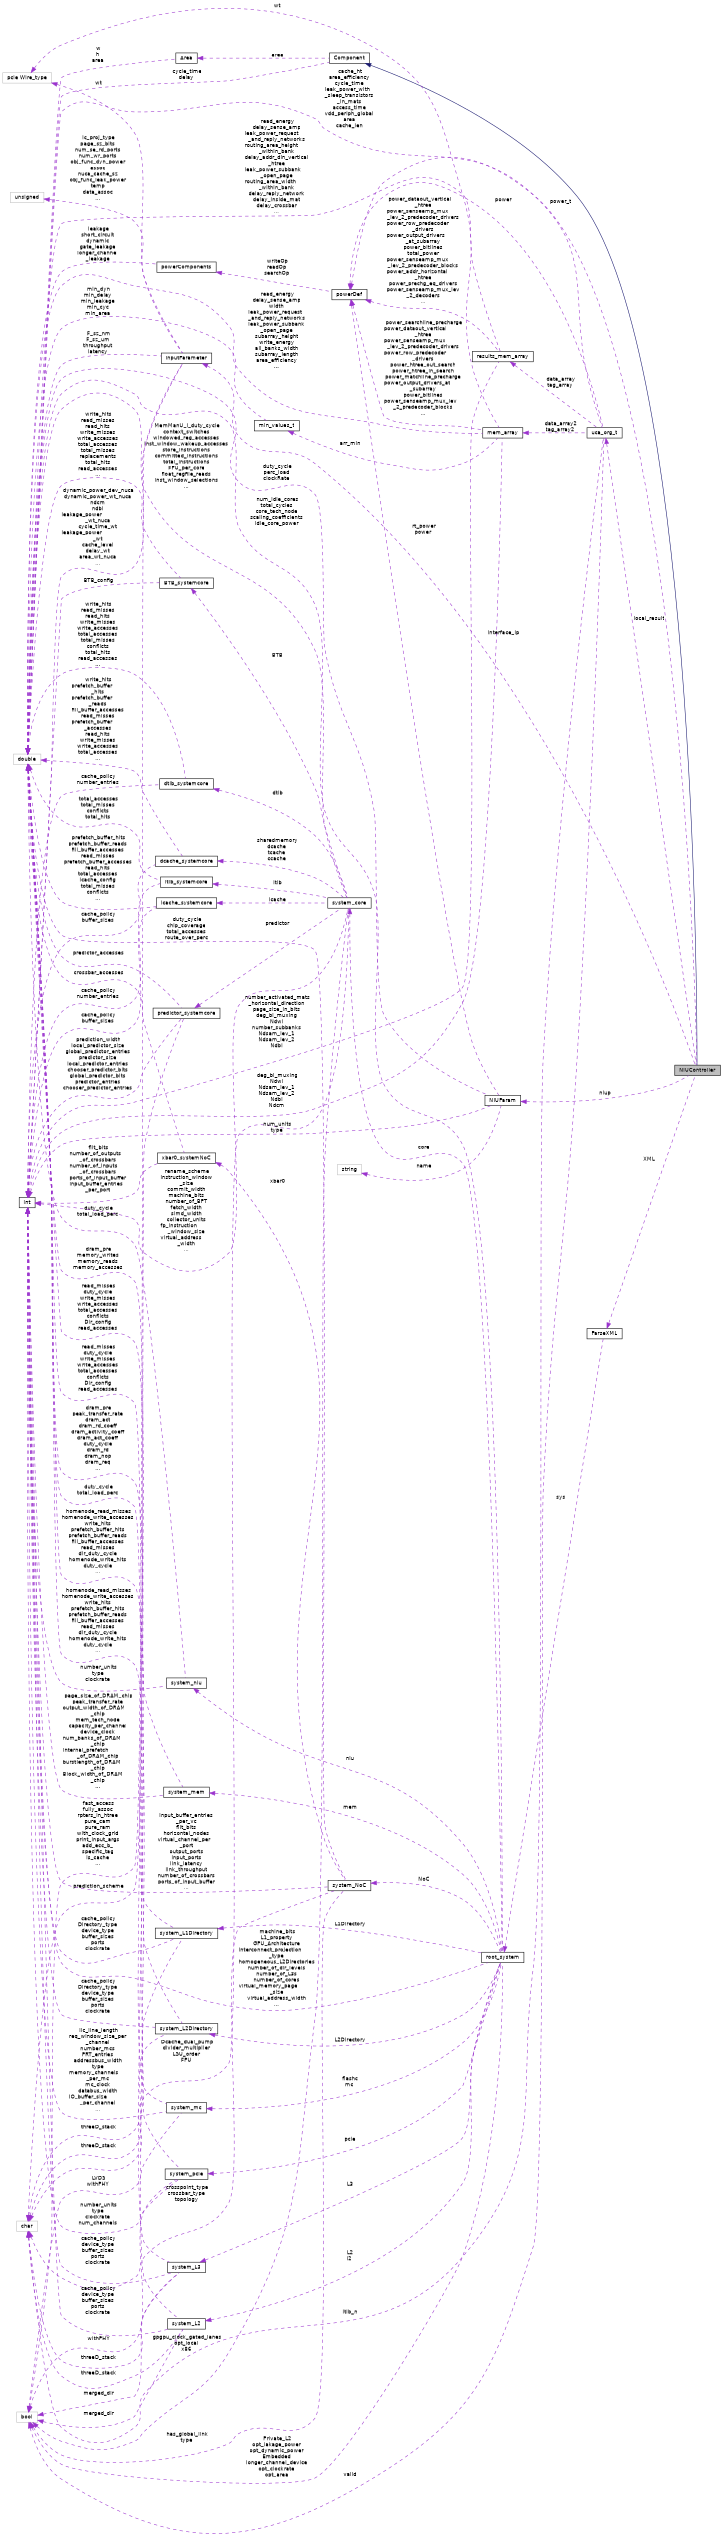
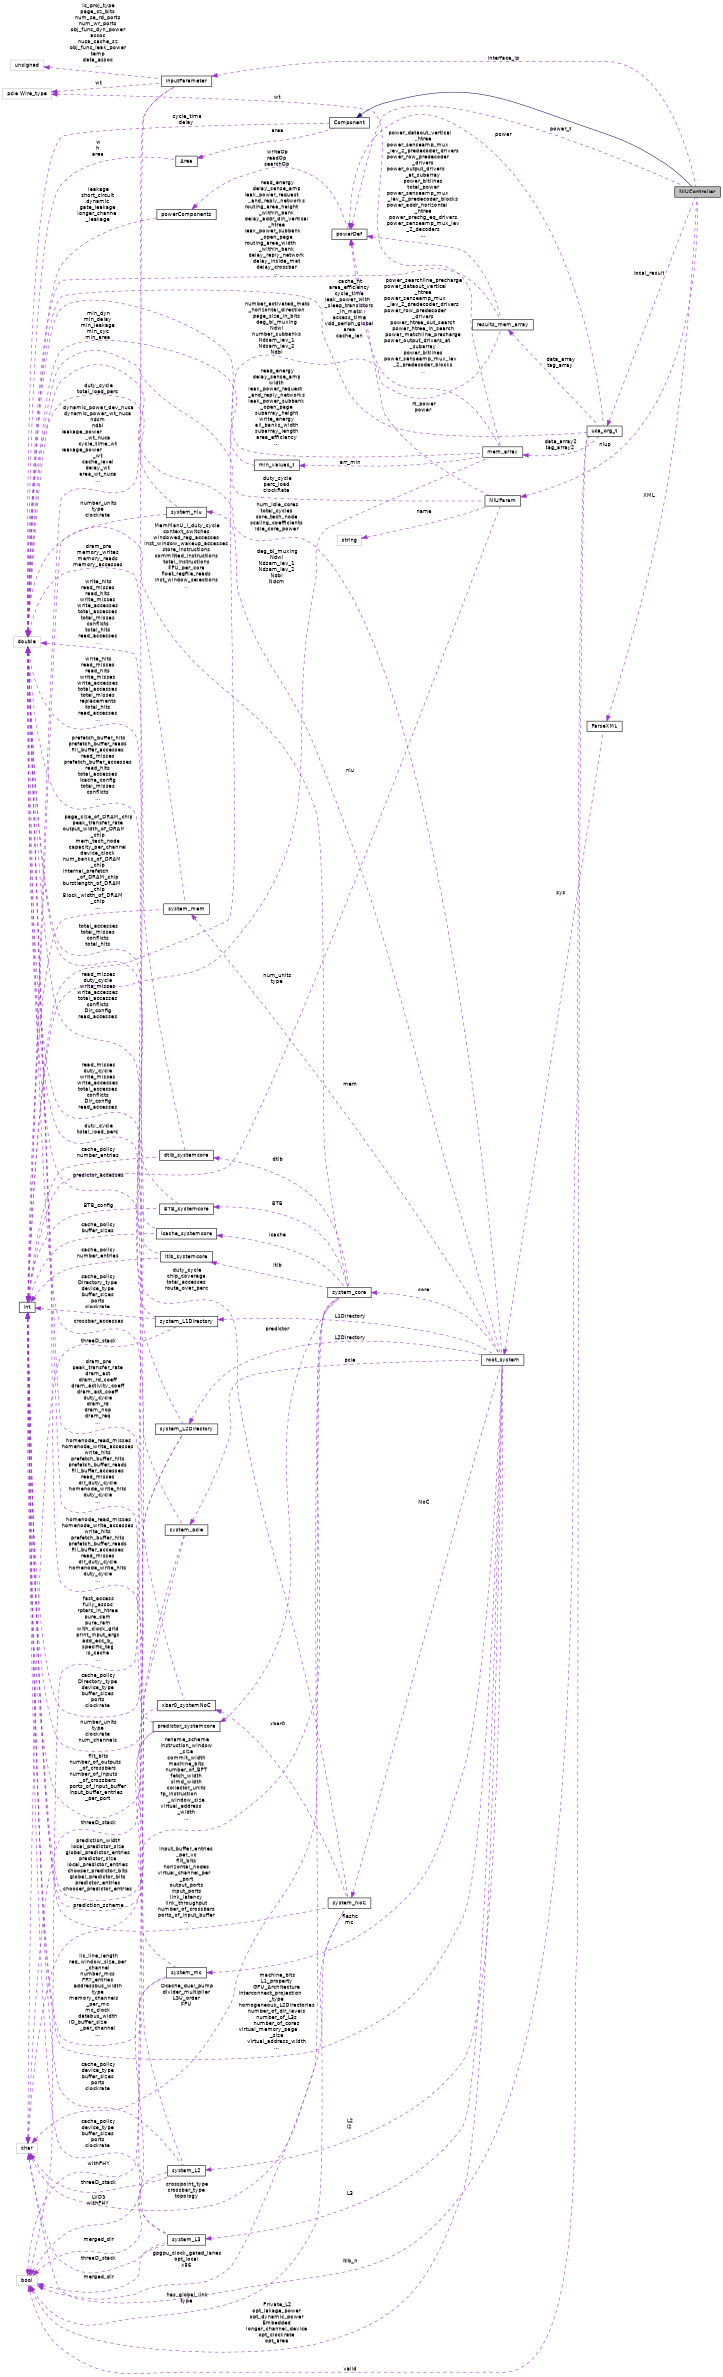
  digraph {
    fontname="DejaVu Sans"
    rankdir=LR
    node [color=black fontname="DejaVu Sans" fontsize=10 shape=record]
    edge [color=darkorchid3 dir=back fontname="DejaVu Sans" fontsize=10 labelfontname=FreeSans labelfontsize=10 style=dashed]
    n1 [fillcolor=grey75 fontcolor=black height=0.2 label=NIUController style=filled width=0.4]
    n2 [height=0.2 label=Component width=0.4]
    n3 [color=grey75 height=0.2 label=double width=0.4]
    n4 [height=0.2 label=powerComponents width=0.4]
    n5 [height=0.2 label=Area width=0.4]
    n6 [height=0.2 label=uca_org_t width=0.4]
    n7 [height=0.2 label=mem_array width=0.4]
    n8 [height=0.2 label=min_values_t width=0.4]
    n9 [height=0.2 label=results_mem_array width=0.4]
    n10 [height=0.2 label=NIUParam width=0.4]
    n11 [height=0.2 label=InputParameter width=0.4]
    n12 [height=0.2 label=root_system width=0.4]
    n13 [height=0.2 label=system_L2 width=0.4]
    n14 [height=0.2 label=system_L3 width=0.4]
    n15 [height=0.2 label=system_L2Directory width=0.4]
    n16 [height=0.2 label=system_mc width=0.4]
    n17 [height=0.2 label=system_mem width=0.4]
    n18 [height=0.2 label=system_L1Directory width=0.4]
    n19 [height=0.2 label=system_niu width=0.4]
    n20 [height=0.2 label=system_core width=0.4]
    n21 [height=0.2 label=predictor_systemcore width=0.4]
    n22 [height=0.2 label=BTB_systemcore width=0.4]
    n23 [height=0.2 label=itlb_systemcore width=0.4]
    n24 [height=0.2 label=icache_systemcore width=0.4]
-   n25 [height=0.2 label=dcache_systemcore width=0.4]
    n26 [height=0.2 label=dtlb_systemcore width=0.4]
    n27 [height=0.2 label=system_NoC width=0.4]
    n28 [height=0.2 label=xbar0_systemNoC width=0.4]
    n29 [height=0.2 label=system_pcie width=0.4]
    n30 [height=0.2 label=powerDef width=0.4]
    n31 [height=0.2 label=ParseXML width=0.4]
    n32 [color=grey75 height=0.2 label=char width=0.4]
    n33 [height=0.2 label=int width=0.4]
    n34 [color=grey75 height=0.2 label="pcie Wire_type" width=0.4]
    n35 [color=grey75 height=0.2 label=bool width=0.4]
    n36 [color=grey75 height=0.2 label=string width=0.4]
    n37 [color=grey75 height=0.2 label=unsigned width=0.4]
    n2 -> n1 [color=midnightblue style=solid]
    n3 -> n2 [label=" cycle_time\ndelay"]
    n3 -> n4 [label=" leakage\nshort_circuit\ndynamic\ngate_leakage\nlonger_channel\l_leakage"]
    n3 -> n5 [label=" w\nh\narea"]
    n3 -> n6 [label=" cache_ht\narea_efficiency\ncycle_time\nleak_power_with\l_sleep_transistors\l_in_mats\naccess_time\nvdd_periph_global\narea\ncache_len"]
    n3 -> n7 [label=" read_energy\ndelay_sense_amp\nwidth\nleak_power_request\l_and_reply_networks\nleak_power_subbank\l_open_page\nsubarray_height\nwrite_energy\nall_banks_width\nsubarray_length\narea_efficiency\n..."]
    n3 -> n8 [label=" min_dyn\nmin_delay\nmin_leakage\nmin_cyc\nmin_area"]
    n3 -> n9 [label=" read_energy\ndelay_sense_amp\nleak_power_request\l_and_reply_networks\nrouting_area_height\l_within_bank\ndelay_addr_din_vertical\l_htree\nleak_power_subbank\l_open_page\nrouting_area_width\l_within_bank\ndelay_reply_network\ndelay_inside_mat\ndelay_crossbar\n..."]
    n3 -> n10 [label=" duty_cycle\nperc_load\nclockRate"]
-   n3 -> n11 [label=" F_sz_nm\nF_sz_um\nthroughput\nlatency"]
    n3 -> n12 [label=" num_idle_cores\ntotal_cycles\ncore_tech_node\nscaling_coefficients\nidle_core_power"]
    n3 -> n13 [label=" homenode_read_misses\nhomenode_write_accesses\nwrite_hits\nprefetch_buffer_hits\nprefetch_buffer_reads\nfill_buffer_accesses\nread_misses\ndir_duty_cycle\nhomenode_write_hits\nduty_cycle\n..."]
    n3 -> n14 [label=" homenode_read_misses\nhomenode_write_accesses\nwrite_hits\nprefetch_buffer_hits\nprefetch_buffer_reads\nfill_buffer_accesses\nread_misses\ndir_duty_cycle\nhomenode_write_hits\nduty_cycle\n..."]
    n3 -> n15 [label=" read_misses\nduty_cycle\nwrite_misses\nwrite_accesses\ntotal_accesses\nconflicts\nDir_config\nread_accesses"]
    n3 -> n16 [label=" dram_pre\npeak_transfer_rate\ndram_act\ndram_rd_coeff\ndram_activity_coeff\ndram_act_coeff\nduty_cycle\ndram_rd\ndram_nop\ndram_req\n..."]
    n3 -> n17 [label=" dram_pre\nmemory_writes\nmemory_reads\nmemory_accesses"]
    n3 -> n18 [label=" read_misses\nduty_cycle\nwrite_misses\nwrite_accesses\ntotal_accesses\nconflicts\nDir_config\nread_accesses"]
    n3 -> n19 [label=" duty_cycle\ntotal_load_perc"]
    n3 -> n20 [label=" MemManU_I_duty_cycle\ncontext_switches\nwindowed_reg_accesses\ninst_window_wakeup_accesses\nstore_instructions\ncommitted_instructions\ntotal_instructions\nFPU_per_core\nfloat_regfile_reads\ninst_window_selections\n..."]
    n3 -> n21 [label=" predictor_accesses"]
    n3 -> n22 [label=" write_hits\nread_misses\nread_hits\nwrite_misses\nwrite_accesses\ntotal_accesses\ntotal_misses\nreplacements\ntotal_hits\nread_accesses\n..."]
    n3 -> n23 [label=" total_accesses\ntotal_misses\nconflicts\ntotal_hits"]
    n3 -> n24 [label=" prefetch_buffer_hits\nprefetch_buffer_reads\nfill_buffer_accesses\nread_misses\nprefetch_buffer_accesses\nread_hits\ntotal_accesses\nicache_config\ntotal_misses\nconflicts\n..."]
-   n3 -> n25 [label=" write_hits\nprefetch_buffer\l_hits\nprefetch_buffer\l_reads\nfill_buffer_accesses\nread_misses\nprefetch_buffer\l_accesses\nread_hits\nwrite_misses\nwrite_accesses\ntotal_accesses\n..."]
    n3 -> n26 [label=" write_hits\nread_misses\nread_hits\nwrite_misses\nwrite_accesses\ntotal_accesses\ntotal_misses\nconflicts\ntotal_hits\nread_accesses\n..."]
    n3 -> n27 [label=" duty_cycle\nchip_coverage\ntotal_accesses\nroute_over_perc"]
    n3 -> n28 [label=" crossbar_accesses"]
    n3 -> n29 [label=" duty_cycle\ntotal_load_perc"]
    n4 -> n30 [label=" writeOp\nreadOp\nsearchOp"]
    n5 -> n2 [label=" area"]
    n6 -> n1 [label=" local_result"]
    n7 -> n6 [label=" data_array2\ntag_array2"]
    n8 -> n7 [label=" arr_min"]
    n9 -> n6 [label=" data_array\ntag_array"]
    n10 -> n1 [label=" niup"]
    n11 -> n1 [label=" interface_ip"]
    n12 -> n31 [label=" sys"]
    n13 -> n12 [label=" L2\nl2"]
    n14 -> n12 [label=" L3"]
    n15 -> n12 [label=" L2Directory"]
    n16 -> n12 [label=" flashc\nmc"]
    n17 -> n12 [label=" mem"]
    n18 -> n12 [label=" L1Directory"]
    n19 -> n12 [label=" niu"]
    n20 -> n12 [label=" core"]
    n21 -> n20 [label=" predictor"]
    n22 -> n20 [label=" BTB"]
    n23 -> n20 [label=" itlb"]
    n24 -> n20 [label=" icache"]
-   n25 -> n20 [label=" sharedmemory\ndcache\ntcache\nccache"]
    n26 -> n20 [label=" dtlb"]
    n27 -> n12 [label=" NoC"]
    n28 -> n27 [label=" xbar0"]
    n29 -> n12 [label=" pcie"]
    n30 -> n1 [label=" power_t"]
    n30 -> n6 [label=" power"]
    n30 -> n7 [label=" power_searchline_precharge\npower_dataout_vertical\l_htree\npower_senseamp_mux\l_lev_2_predecoder_drivers\npower_row_predecoder\l_drivers\npower_htree_out_search\npower_htree_in_search\npower_matchline_precharge\npower_output_drivers_at\l_subarray\npower_bitlines\npower_senseamp_mux_lev\l_2_predecoder_blocks\n..."]
    n30 -> n9 [label=" power_dataout_vertical\l_htree\npower_senseamp_mux\l_lev_2_predecoder_drivers\npower_row_predecoder\l_drivers\npower_output_drivers\l_at_subarray\npower_bitlines\ntotal_power\npower_senseamp_mux\l_lev_2_predecoder_blocks\npower_addr_horizontal\l_htree\npower_prechg_eq_drivers\npower_senseamp_mux_lev\l_2_decoders\n..."]
    n30 -> n10 [label=" rt_power\npower"]
    n31 -> n1 [label=" XML"]
    n32 -> n6 [label=" itlb_n"]
    n32 -> n13 [label=" threeD_stack"]
    n32 -> n14 [label=" threeD_stack"]
    n32 -> n15 [label=" threeD_stack"]
    n32 -> n18 [label=" threeD_stack"]
    n32 -> n20 [label=" Dcache_dual_pump\ndivider_multiplier\nLSU_order\nFPU"]
    n32 -> n21 [label=" prediction_scheme"]
    n32 -> n27 [label=" crosspoint_type\ncrossbar_type\ntopology"]
    n33 -> n7 [label=" deg_bl_muxing\nNdwl\nNdsam_lev_1\nNdsam_lev_2\nNdbl\nNdcm"]
    n33 -> n9 [label=" number_activated_mats\l_horizontal_direction\npage_size_in_bits\ndeg_bl_muxing\nNdwl\nnumber_subbanks\nNdsam_lev_1\nNdsam_lev_2\nNdbl"]
    n33 -> n10 [label=" num_units\ntype"]
    n33 -> n11 [label=" dynamic_power_dev_nuca\ndynamic_power_wt_nuca\nndcm\nndbl\nleakage_power\l_wt_nuca\ncycle_time_wt\nleakage_power\l_wt\ncache_level\ndelay_wt\narea_wt_nuca\n..."]
    n33 -> n12 [label=" machine_bits\nL1_property\nGPU_Architecture\ninterconnect_projection\l_type\nhomogeneous_L2Directories\nnumber_of_dir_levels\nnumber_of_L3s\nnumber_of_cores\nvirtual_memory_page\l_size\nvirtual_address_width\n..."]
    n33 -> n13 [label=" cache_policy\ndevice_type\nbuffer_sizes\nports\nclockrate"]
    n33 -> n14 [label=" cache_policy\ndevice_type\nbuffer_sizes\nports\nclockrate"]
    n33 -> n15 [label=" cache_policy\nDirectory_type\ndevice_type\nbuffer_sizes\nports\nclockrate"]
    n33 -> n16 [label=" llc_line_length\nreq_window_size_per\l_channel\nnumber_mcs\nPRT_entries\naddressbus_width\ntype\nmemory_channels\l_per_mc\nmc_clock\ndatabus_width\nIO_buffer_size\l_per_channel\n..."]
    n33 -> n17 [label=" page_size_of_DRAM_chip\npeak_transfer_rate\noutput_width_of_DRAM\l_chip\nmem_tech_node\ncapacity_per_channel\ndevice_clock\nnum_banks_of_DRAM\l_chip\ninternal_prefetch\l_of_DRAM_chip\nburstlength_of_DRAM\l_chip\nBlock_width_of_DRAM\l_chip\n..."]
    n33 -> n18 [label=" cache_policy\nDirectory_type\ndevice_type\nbuffer_sizes\nports\nclockrate"]
    n33 -> n19 [label=" number_units\ntype\nclockrate"]
    n33 -> n20 [label=" rename_scheme\ninstruction_window\l_size\ncommit_width\nmachine_bits\nnumber_of_BPT\nfetch_width\nsimd_width\ncollector_units\nfp_instruction\l_window_size\nvirtual_address\l_width\n..."]
    n33 -> n21 [label=" prediction_width\nlocal_predictor_size\nglobal_predictor_entries\npredictor_size\nlocal_predictor_entries\nchooser_predictor_bits\nglobal_predictor_bits\npredictor_entries\nchooser_predictor_entries"]
    n33 -> n22 [label=" BTB_config"]
    n33 -> n23 [label=" cache_policy\nnumber_entries"]
    n33 -> n24 [label=" cache_policy\nbuffer_sizes"]
-   n33 -> n25 [label=" cache_policy\nbuffer_sizes"]
    n33 -> n26 [label=" cache_policy\nnumber_entries"]
    n33 -> n27 [label=" input_buffer_entries\l_per_vc\nflit_bits\nhorizontal_nodes\nvirtual_channel_per\l_port\noutput_ports\ninput_ports\nlink_latency\nlink_throughput\nnumber_of_crossbars\nports_of_input_buffer\n..."]
    n33 -> n28 [label=" flit_bits\nnumber_of_outputs\l_of_crossbars\nnumber_of_inputs\l_of_crossbars\nports_of_input_buffer\ninput_buffer_entries\l_per_port"]
    n33 -> n29 [label=" number_units\ntype\nclockrate\nnum_channels"]
    n34 -> n7 [label=" wt"]
    n34 -> n11 [label=" wt"]
    n35 -> n6 [label=" valid"]
    n35 -> n11 [label=" fast_access\nfully_assoc\nrpters_in_htree\npure_cam\npure_ram\nwith_clock_grid\nprint_input_args\nadd_ecc_b_\nspecific_tag\nis_cache\n..."]
    n35 -> n12 [label=" Private_L2\nopt_lakage_power\nopt_dynamic_power\nEmbedded\nlonger_channel_device\nopt_clockrate\nopt_area"]
    n35 -> n13 [label=" merged_dir"]
    n35 -> n14 [label=" merged_dir"]
    n35 -> n16 [label=" LVDS\nwithPHY"]
    n35 -> n20 [label=" gpgpu_clock_gated_lanes\nopt_local\nx86"]
    n35 -> n27 [label=" has_global_link\ntype"]
    n35 -> n29 [label=" withPHY"]
    n36 -> n10 [label=" name"]
    n37 -> n11 [label=" ic_proj_type\npage_sz_bits\nnum_se_rd_ports\nnum_wr_ports\nobj_func_dyn_power\nassoc\nnuca_cache_sz\nobj_func_leak_power\ntemp\ndata_assoc\n..."]
  }
